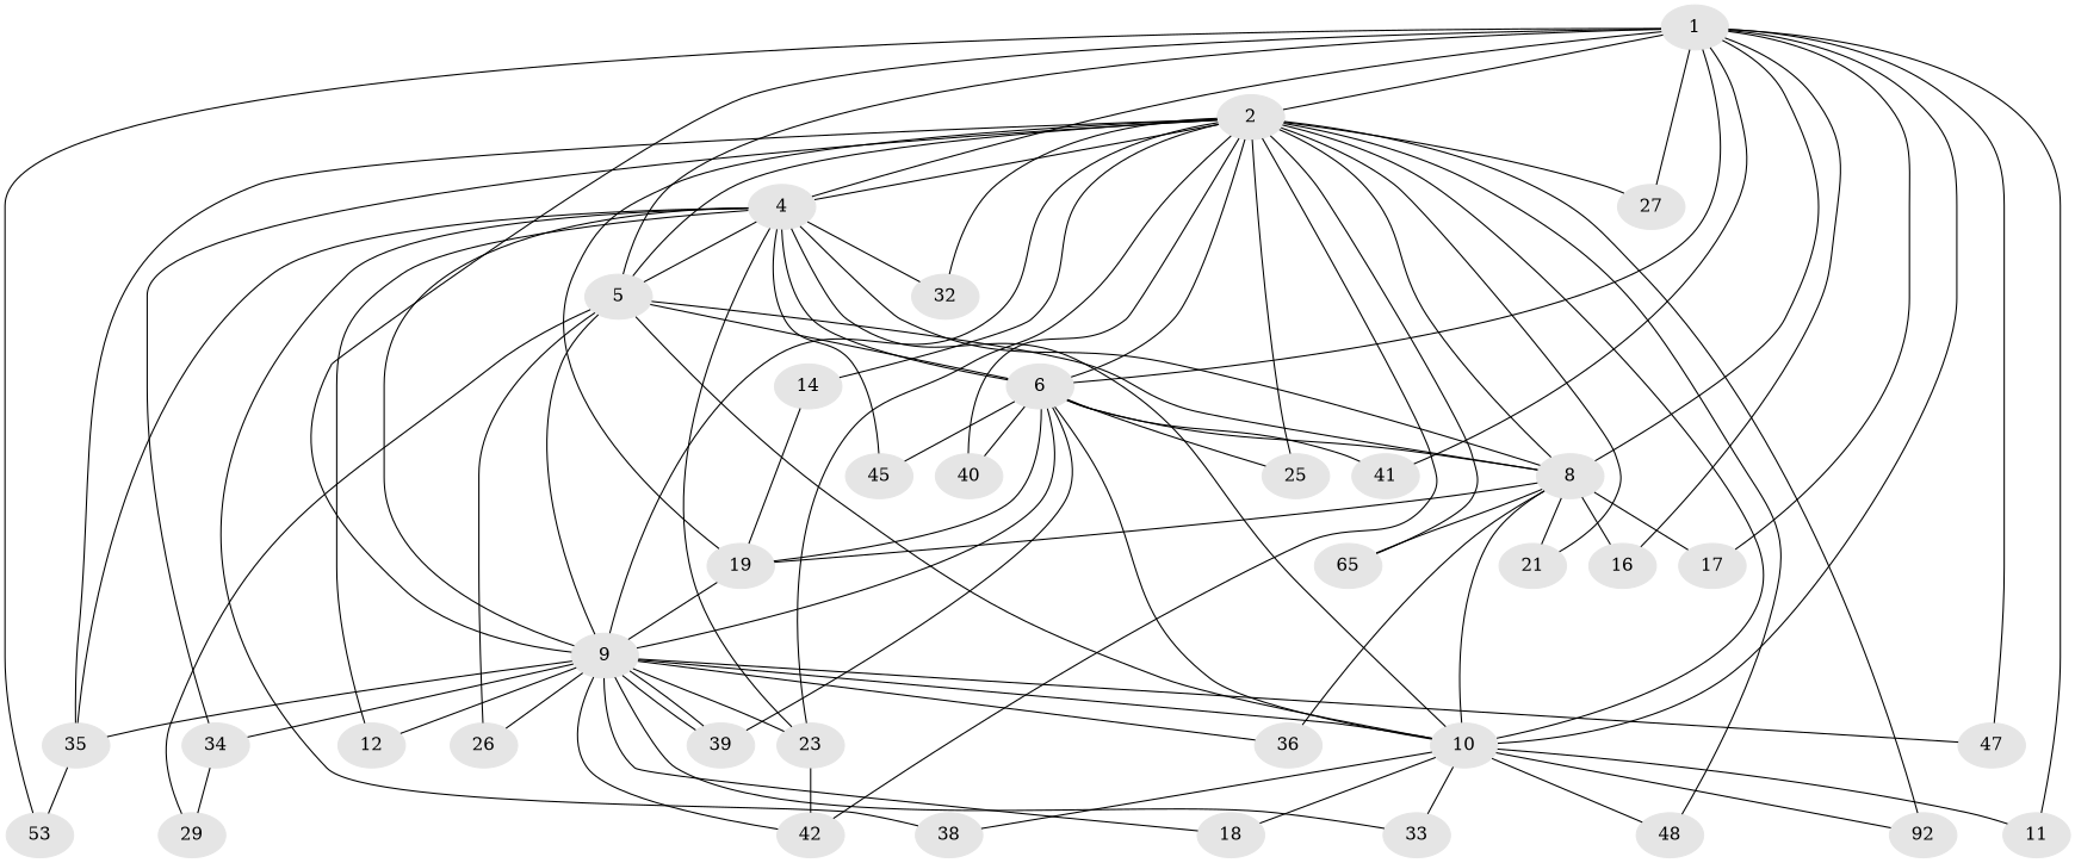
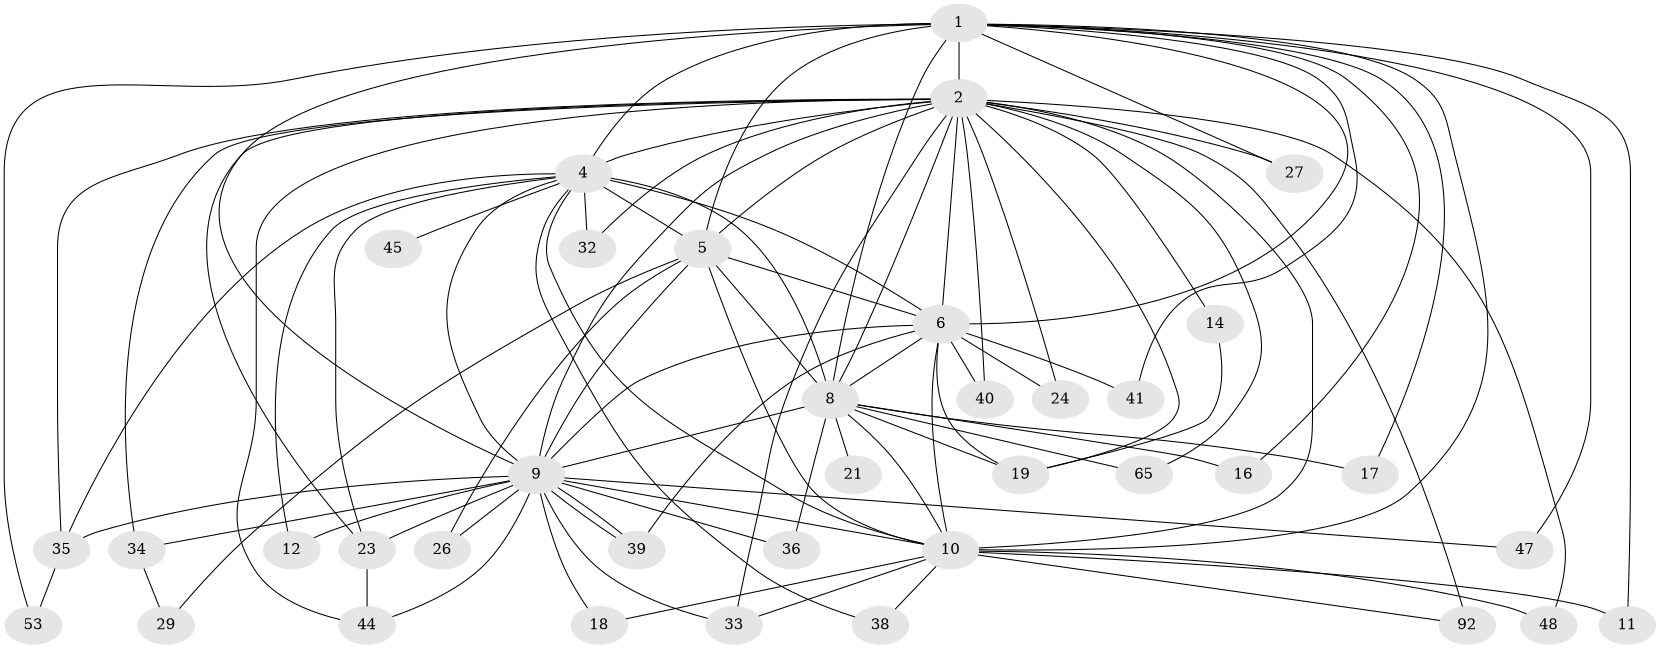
  graph {
    node [color=gray90 style=filled]
    1 [super="+3"]
    2 [super="+7"]
    4 [super="+13"]
    5 [super="+28"]
    6 [super="+20"]
    8 [super="+44"]
    9 [super="+31"]
    10 [super="+46"]
    11
    16
    17
    27
    41
    47
    53
    14 [super="+43"]
    n17 [label=65]
    19
    21
    n20 [label=92 super="+24"]
    23 [super="+37"]
-   25
+   25 [label=24]
    32
    34
    35 [super="+51"]
    40
-   42 [super="+49"]
+   42 [super="+49" label=44]
    48
    12
    38
    45
    26
    29
    39 [super="+52"]
    36
    18
    33
    1 -- 2 [weight=4]
    1 -- 4 [weight=2]
    1 -- 5 [weight=2]
    1 -- 6 [weight=2]
    1 -- 8 [weight=2]
    1 -- 9 [weight=2]
    1 -- 10 [weight=3]
    1 -- 11
    1 -- 16
    1 -- 17
    1 -- 27
    1 -- 41
    1 -- 47
    1 -- 53
    2 -- 4 [weight=2]
    2 -- 5 [weight=2]
    2 -- 6 [weight=2]
    2 -- 8 [weight=2]
    2 -- 9 [weight=2]
    2 -- 10 [weight=2]
    2 -- 27
    2 -- 14
    2 -- n17
    2 -- 19
-   2 -- 21
+   2 -- 33
    2 -- n20 [weight=2]
    2 -- 23
    2 -- 25
    2 -- 32
    2 -- 34
    2 -- 35
    2 -- 40
    2 -- 42
    2 -- 48
    4 -- 5 [weight=2]
    4 -- 6
    4 -- 8 [weight=2]
    4 -- 9
    4 -- 10
    4 -- 23
    4 -- 32
    4 -- 35
    4 -- 12
    4 -- 38
    4 -- 45
    5 -- 6
    5 -- 8
    5 -- 9
    5 -- 10 [weight=2]
    5 -- 26
    5 -- 29
    6 -- 8
    6 -- 9
    6 -- 10
    6 -- 41
    6 -- 19
    6 -- 25
    6 -- 40
-   6 -- 45
    6 -- 39
-   19 -- 9 [weight=2]
+   8 -- 9 [weight=2]
    8 -- 10
    8 -- 16
    8 -- 17
    8 -- n17
    8 -- 19
    8 -- 21
    8 -- 36
    9 -- 10
    9 -- 47
    9 -- 23
    9 -- 34
    9 -- 35
    9 -- 42
    9 -- 12
    9 -- 26
    9 -- 39
    9 -- 39
    9 -- 36
    9 -- 18
    9 -- 33
    10 -- 11
    10 -- n20
    10 -- 48
    10 -- 38
    10 -- 18
    10 -- 33
    14 -- 19
    23 -- 42
    34 -- 29
    35 -- 53
  }
